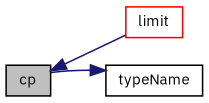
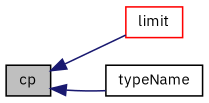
  digraph {
    fontname="IBM Plex Sans"
    rankdir=LR
    node [color=black fontname="IBM Plex Sans" fontsize=10 shape=record]
    edge [color=midnightblue dir=back fontname="IBM Plex Sans" fontsize=10 labelfontname=Helvetica labelfontsize=10 style=solid]
    n1 [fillcolor=grey75 fontcolor=black height=0.2 label=cp style=filled width=0.4]
    n2 [color=red height=0.2 label=limit width=0.4]
    n3 [height=0.2 label=typeName width=0.4]
    n1 -> n2
-   n3 -> n1
+   n1 -> n3
  }
